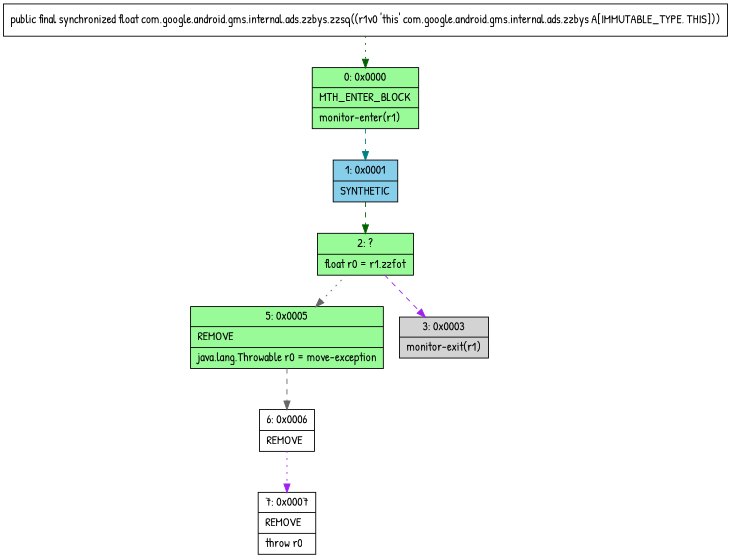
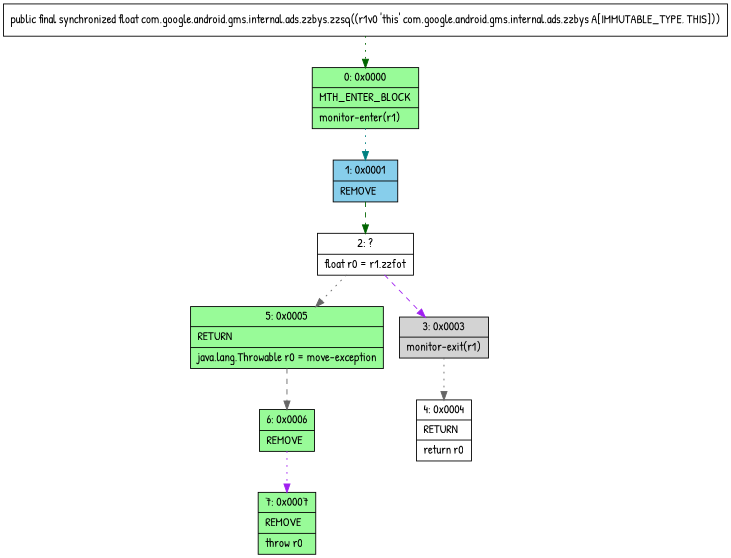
  digraph {
    fontname="Patrick Hand"
    node [fillcolor=palegreen fontname="Patrick Hand" shape=record style=filled]
    edge [color=gray40 fontname="Patrick Hand" style=dotted]
    n1 [label="{0\:\ 0x0000|MTH_ENTER_BLOCK\l|monitor\-enter(r1)\l}"]
-   n2 [fillcolor=skyblue label="{1\:\ 0x0001|SYNTHETIC\l}"]
-   n3 [label="{2\:\ ?|float r0 = r1.zzfot\l}"]
-   n4 [label="{5\:\ 0x0005|REMOVE\l|java.lang.Throwable r0 = move\-exception\l}"]
+   n2 [fillcolor=skyblue label="{1\:\ 0x0001|REMOVE\l}"]
+   n3 [fillcolor=white label="{2\:\ ?|float r0 = r1.zzfot\l}"]
+   n4 [label="{5\:\ 0x0005|RETURN\l|java.lang.Throwable r0 = move\-exception\l}"]
    n5 [fillcolor=lightgrey label="{3\:\ 0x0003|monitor\-exit(r1)\l}"]
-   n6 [fillcolor=white label="{6\:\ 0x0006|REMOVE\l}"]
-   n8 [fillcolor=white label="{7\:\ 0x0007|REMOVE\l|throw r0\l}"]
+   n6 [label="{6\:\ 0x0006|REMOVE\l}"]
+   n7 [fillcolor=white label="{4\:\ 0x0004|RETURN\l|return r0\l}"]
+   n8 [label="{7\:\ 0x0007|REMOVE\l|throw r0\l}"]
    n9 [fillcolor=white label="{public final synchronized float com.google.android.gms.internal.ads.zzbys.zzsq((r1v0 'this' com.google.android.gms.internal.ads.zzbys A[IMMUTABLE_TYPE, THIS])) }"]
-   n1 -> n2 [color=teal style=dashed]
+   n1 -> n2 [color=teal]
    n2 -> n3 [color=darkgreen style=dashed]
    n3 -> n4
    n3 -> n5 [color=purple style=dashed]
    n4 -> n6 [style=dashed]
+   n5 -> n7
    n6 -> n8 [color=purple]
    n9 -> n1 [color=darkgreen]
  }
